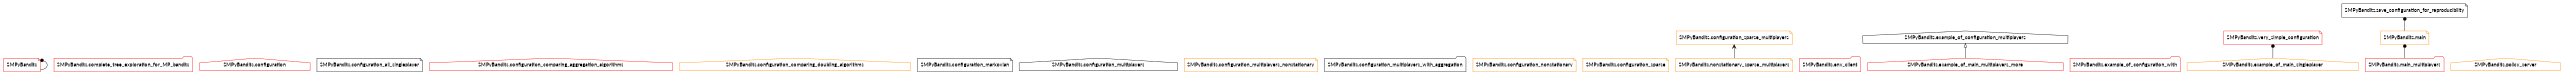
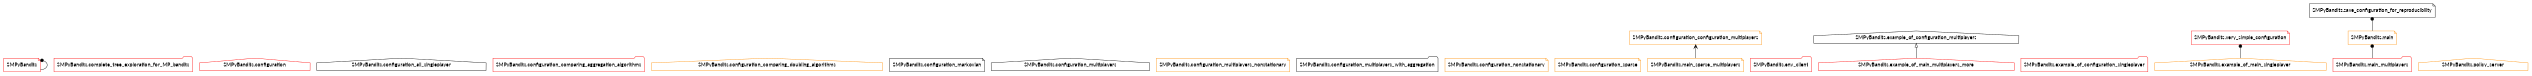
  digraph {
    fontname=Lato
    rankdir=BT
    node [color=red fontname=Lato shape=note]
    edge [arrowhead=dot arrowtail=none fontname=Lato]
    n1 [label=SMPyBandits]
    n2 [label="SMPyBandits.complete_tree_exploration_for_MP_bandits" shape=folder]
    n3 [label="SMPyBandits.configuration" shape=house]
-   n4 [color=black label="SMPyBandits.configuration_all_singleplayer"]
-   n5 [label="SMPyBandits.configuration_comparing_aggregation_algorithms" shape=house]
+   n4 [color=black label="SMPyBandits.configuration_all_singleplayer" shape=house]
+   n5 [label="SMPyBandits.configuration_comparing_aggregation_algorithms" shape=folder]
    n6 [color=darkorange label="SMPyBandits.configuration_comparing_doubling_algorithms" shape=house]
    n7 [color=black label="SMPyBandits.configuration_markovian"]
    n8 [color=black label="SMPyBandits.configuration_multiplayers" shape=house]
    n9 [color=darkorange label="SMPyBandits.configuration_multiplayers_nonstationary"]
    n10 [color=black label="SMPyBandits.configuration_multiplayers_with_aggregation" shape=folder]
    n11 [color=darkorange label="SMPyBandits.configuration_nonstationary"]
    n12 [color=darkorange label="SMPyBandits.configuration_sparse"]
-   n13 [color=darkorange label="SMPyBandits.configuration_sparse_multiplayers"]
+   n13 [color=darkorange label="SMPyBandits.configuration_configuration_multiplayers"]
    n14 [label="SMPyBandits.env_client" shape=folder]
    n15 [color=black label="SMPyBandits.example_of_configuration_multiplayers" shape=house]
-   n16 [label="SMPyBandits.example_of_configuration_with" shape=folder]
+   n16 [label="SMPyBandits.example_of_configuration_singleplayer" shape=folder]
    n17 [label="SMPyBandits.example_of_main_multiplayers_more" shape=house]
    n18 [color=darkorange label="SMPyBandits.example_of_main_singleplayer" shape=house]
    n19 [label="SMPyBandits.very_simple_configuration"]
    n20 [color=darkorange label="SMPyBandits.main"]
    n21 [color=black label="SMPyBandits.save_configuration_for_reproducibility"]
    n22 [label="SMPyBandits.main_multiplayers" shape=folder]
-   n23 [color=darkorange label="SMPyBandits.nonstationary_sparse_multiplayers"]
+   n23 [color=darkorange label="SMPyBandits.main_sparse_multiplayers"]
    n24 [color=darkorange label="SMPyBandits.policy_server" shape=house]
    n1 -> n1
    n17 -> n15 [arrowhead=onormal]
    n18 -> n19
    n20 -> n21
    n22 -> n20
    n23 -> n13 [arrowhead=vee]
  }
